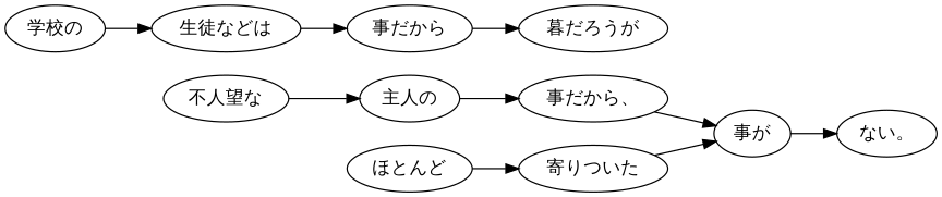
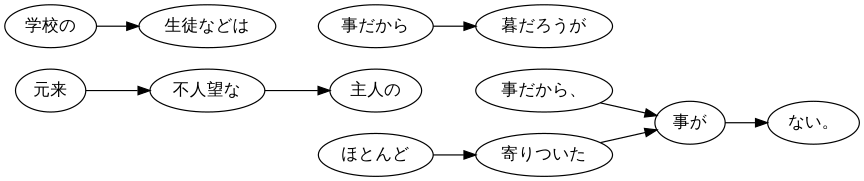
  digraph {
    rankdir=LR
+   n1 [label="元来"]
    n2 [label="不人望な"]
    n3 [label="主人の"]
    n4 [label="事だから、"]
    n5 [label="事が"]
    n6 [label="ない。"]
    n7 [label="学校の"]
    n8 [label="生徒などは"]
    n9 [label="事だから"]
    n10 [label="暮だろうが"]
    n11 [label="寄りついた"]
    n12 [label="ほとんど"]
+   n1 -> n2
    n2 -> n3
-   n3 -> n4
    n4 -> n5
    n5 -> n6
    n7 -> n8
-   n8 -> n9
    n9 -> n10
    n11 -> n5
    n12 -> n11
  }
